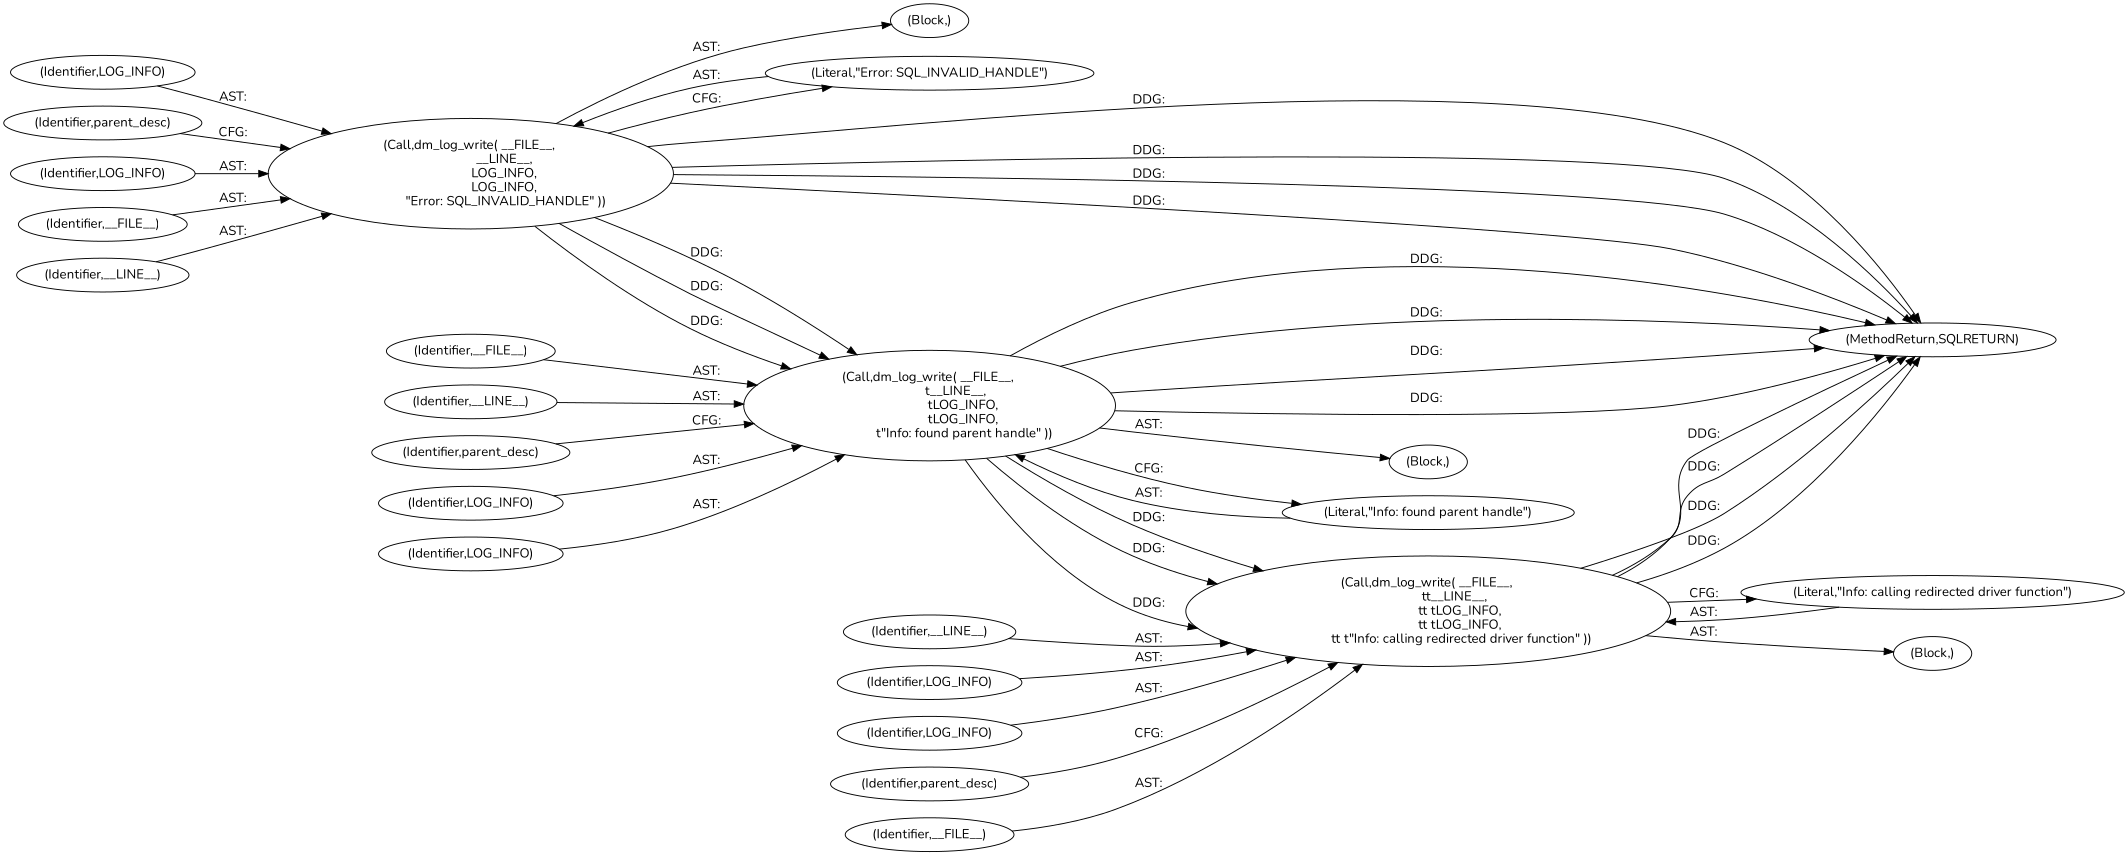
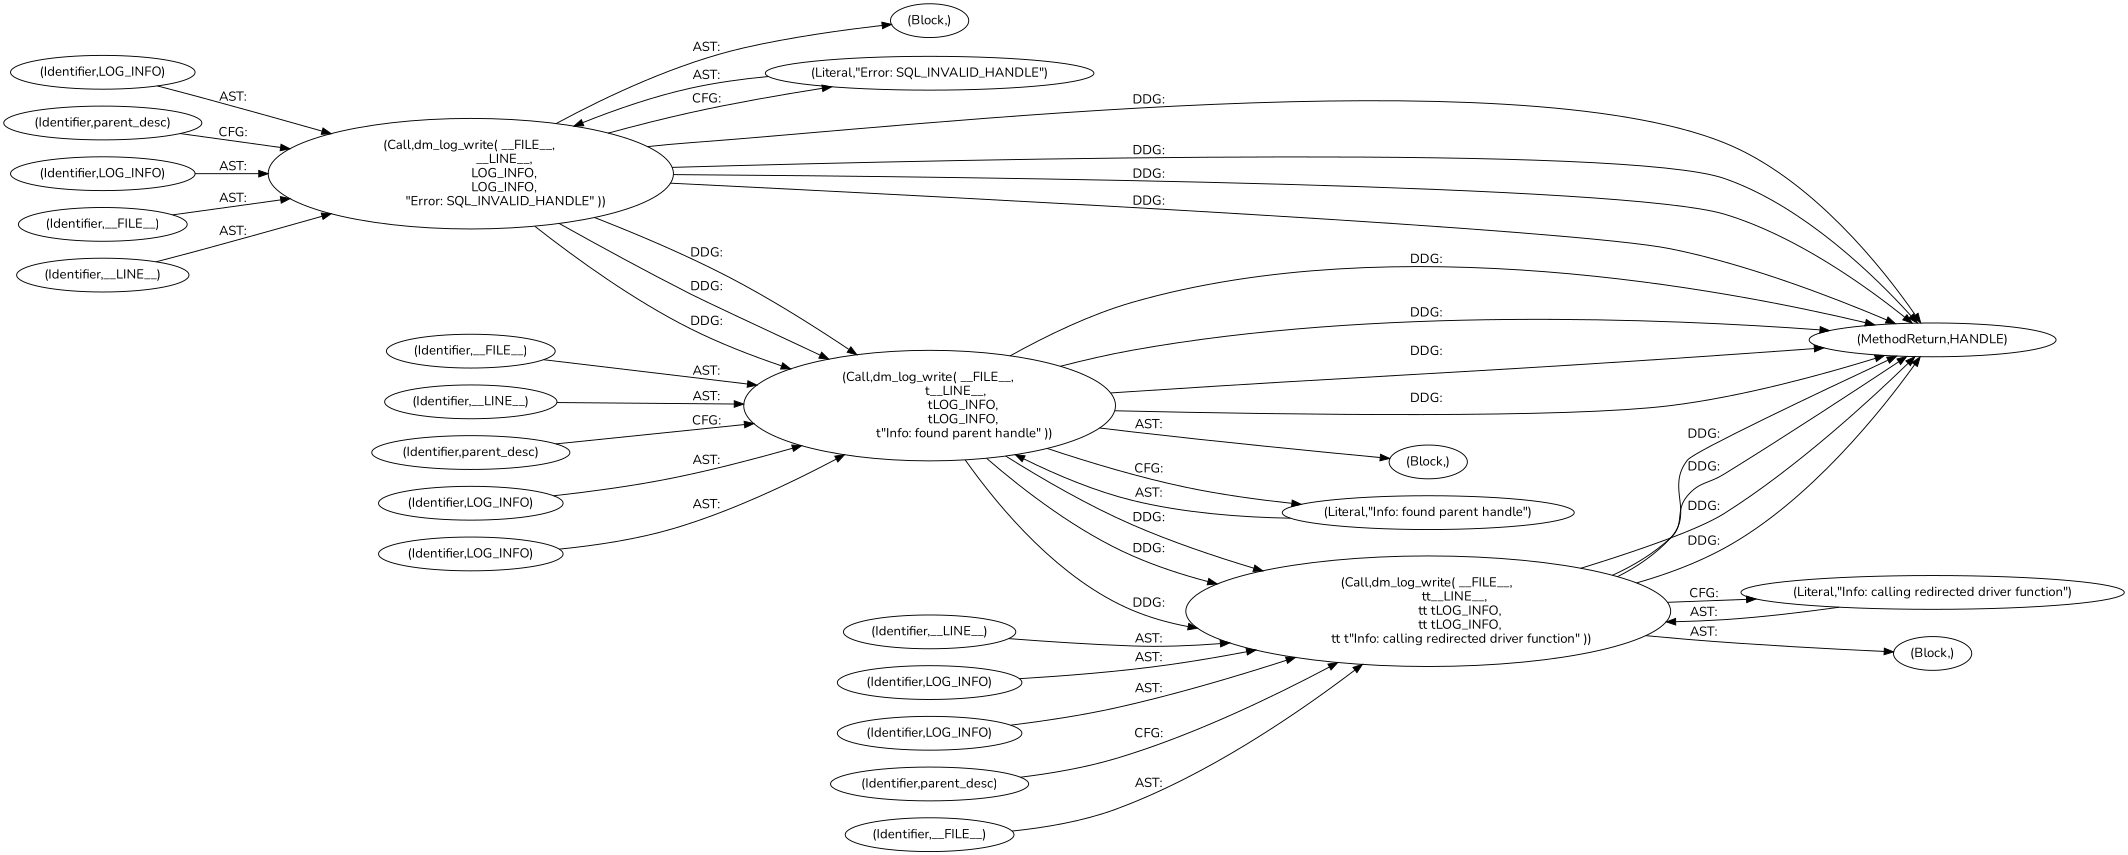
  digraph {
    rankdir=LR
    fontname=Nunito
    node [fontname=Nunito]
    edge [fontname=Nunito]
    n1 [label="(Call,dm_log_write( __FILE__, \n                \t\t__LINE__, \n                   \t\t \tLOG_INFO, \n                   \t\t \tLOG_INFO, \n                   \t\t \t\"Info: calling redirected driver function\" ))"]
-   n2 [label="(MethodReturn,SQLRETURN)"]
+   n2 [label="(MethodReturn,HANDLE)"]
    n3 [label="(Literal,\"Info: calling redirected driver function\")"]
    n4 [label="(Block,)"]
    n5 [label="(Call,dm_log_write( __FILE__, \n                \t__LINE__, \n                    \tLOG_INFO, \n                    \tLOG_INFO, \n                    \t\"Info: found parent handle\" ))"]
    n6 [label="(Block,)"]
    n7 [label="(Literal,\"Info: found parent handle\")"]
    n8 [label="(Call,dm_log_write( __FILE__, \n                    __LINE__, \n                    LOG_INFO, \n                    LOG_INFO, \n                    \"Error: SQL_INVALID_HANDLE\" ))"]
    n9 [label="(Literal,\"Error: SQL_INVALID_HANDLE\")"]
    n10 [label="(Block,)"]
    n11 [label="(Identifier,LOG_INFO)"]
    n12 [label="(Identifier,parent_desc)"]
    n13 [label="(Identifier,__FILE__)"]
    n14 [label="(Identifier,LOG_INFO)"]
    n15 [label="(Identifier,__LINE__)"]
    n16 [label="(Identifier,LOG_INFO)"]
    n17 [label="(Identifier,LOG_INFO)"]
    n18 [label="(Identifier,__LINE__)"]
    n19 [label="(Identifier,parent_desc)"]
    n20 [label="(Identifier,__FILE__)"]
    n21 [label="(Identifier,parent_desc)"]
    n22 [label="(Identifier,__LINE__)"]
    n23 [label="(Identifier,__FILE__)"]
    n24 [label="(Identifier,LOG_INFO)"]
    n25 [label="(Identifier,LOG_INFO)"]
    n1 -> n2 [label="DDG: "]
    n1 -> n2 [label="DDG: "]
    n1 -> n2 [label="DDG: "]
    n1 -> n2 [label="DDG: "]
    n1 -> n3 [label="CFG: "]
    n1 -> n4 [label="AST: "]
    n3 -> n1 [label="AST: "]
    n5 -> n1 [label="DDG: "]
    n5 -> n1 [label="DDG: "]
    n5 -> n1 [label="DDG: "]
    n5 -> n2 [label="DDG: "]
    n5 -> n2 [label="DDG: "]
    n5 -> n2 [label="DDG: "]
    n5 -> n2 [label="DDG: "]
    n5 -> n6 [label="AST: "]
    n5 -> n7 [label="CFG: "]
    n7 -> n5 [label="AST: "]
    n8 -> n2 [label="DDG: "]
    n8 -> n2 [label="DDG: "]
    n8 -> n2 [label="DDG: "]
    n8 -> n2 [label="DDG: "]
    n8 -> n5 [label="DDG: "]
    n8 -> n5 [label="DDG: "]
    n8 -> n5 [label="DDG: "]
    n8 -> n9 [label="CFG: "]
    n8 -> n10 [label="AST: "]
    n9 -> n8 [label="AST: "]
    n11 -> n8 [label="AST: "]
    n12 -> n8 [label="CFG: "]
    n13 -> n5 [label="AST: "]
    n14 -> n8 [label="AST: "]
    n15 -> n1 [label="AST: "]
    n16 -> n1 [label="AST: "]
    n17 -> n1 [label="AST: "]
    n18 -> n5 [label="AST: "]
    n19 -> n5 [label="CFG: "]
    n20 -> n8 [label="AST: "]
    n21 -> n1 [label="CFG: "]
    n22 -> n8 [label="AST: "]
    n23 -> n1 [label="AST: "]
    n24 -> n5 [label="AST: "]
    n25 -> n5 [label="AST: "]
  }
